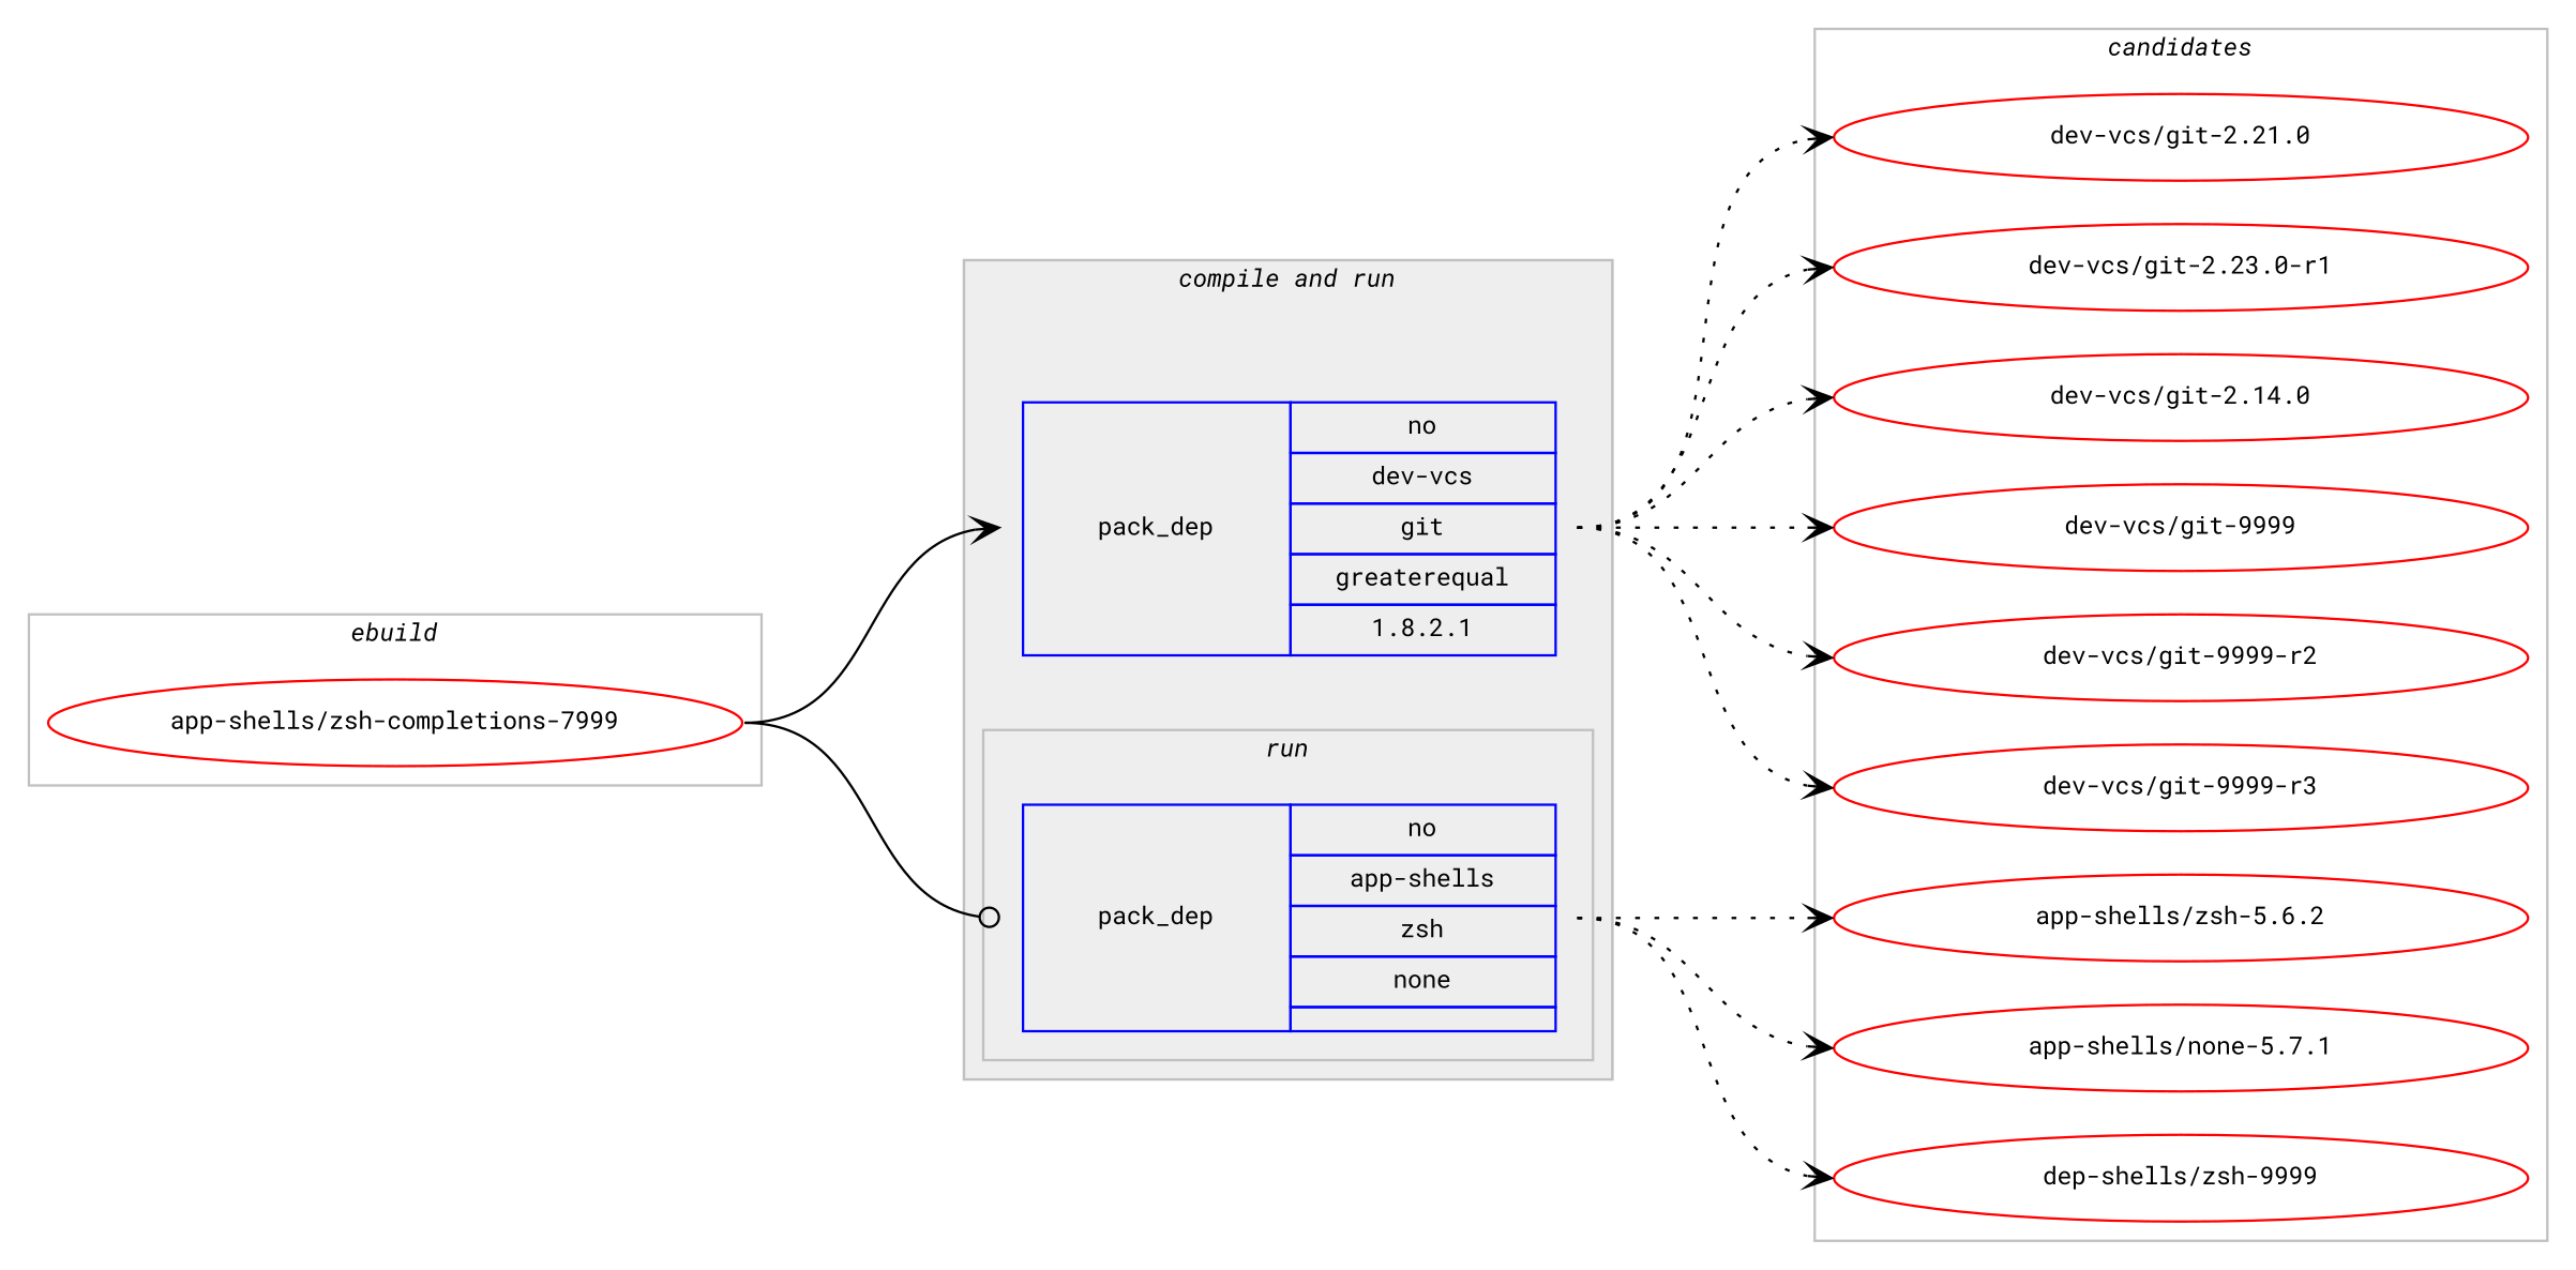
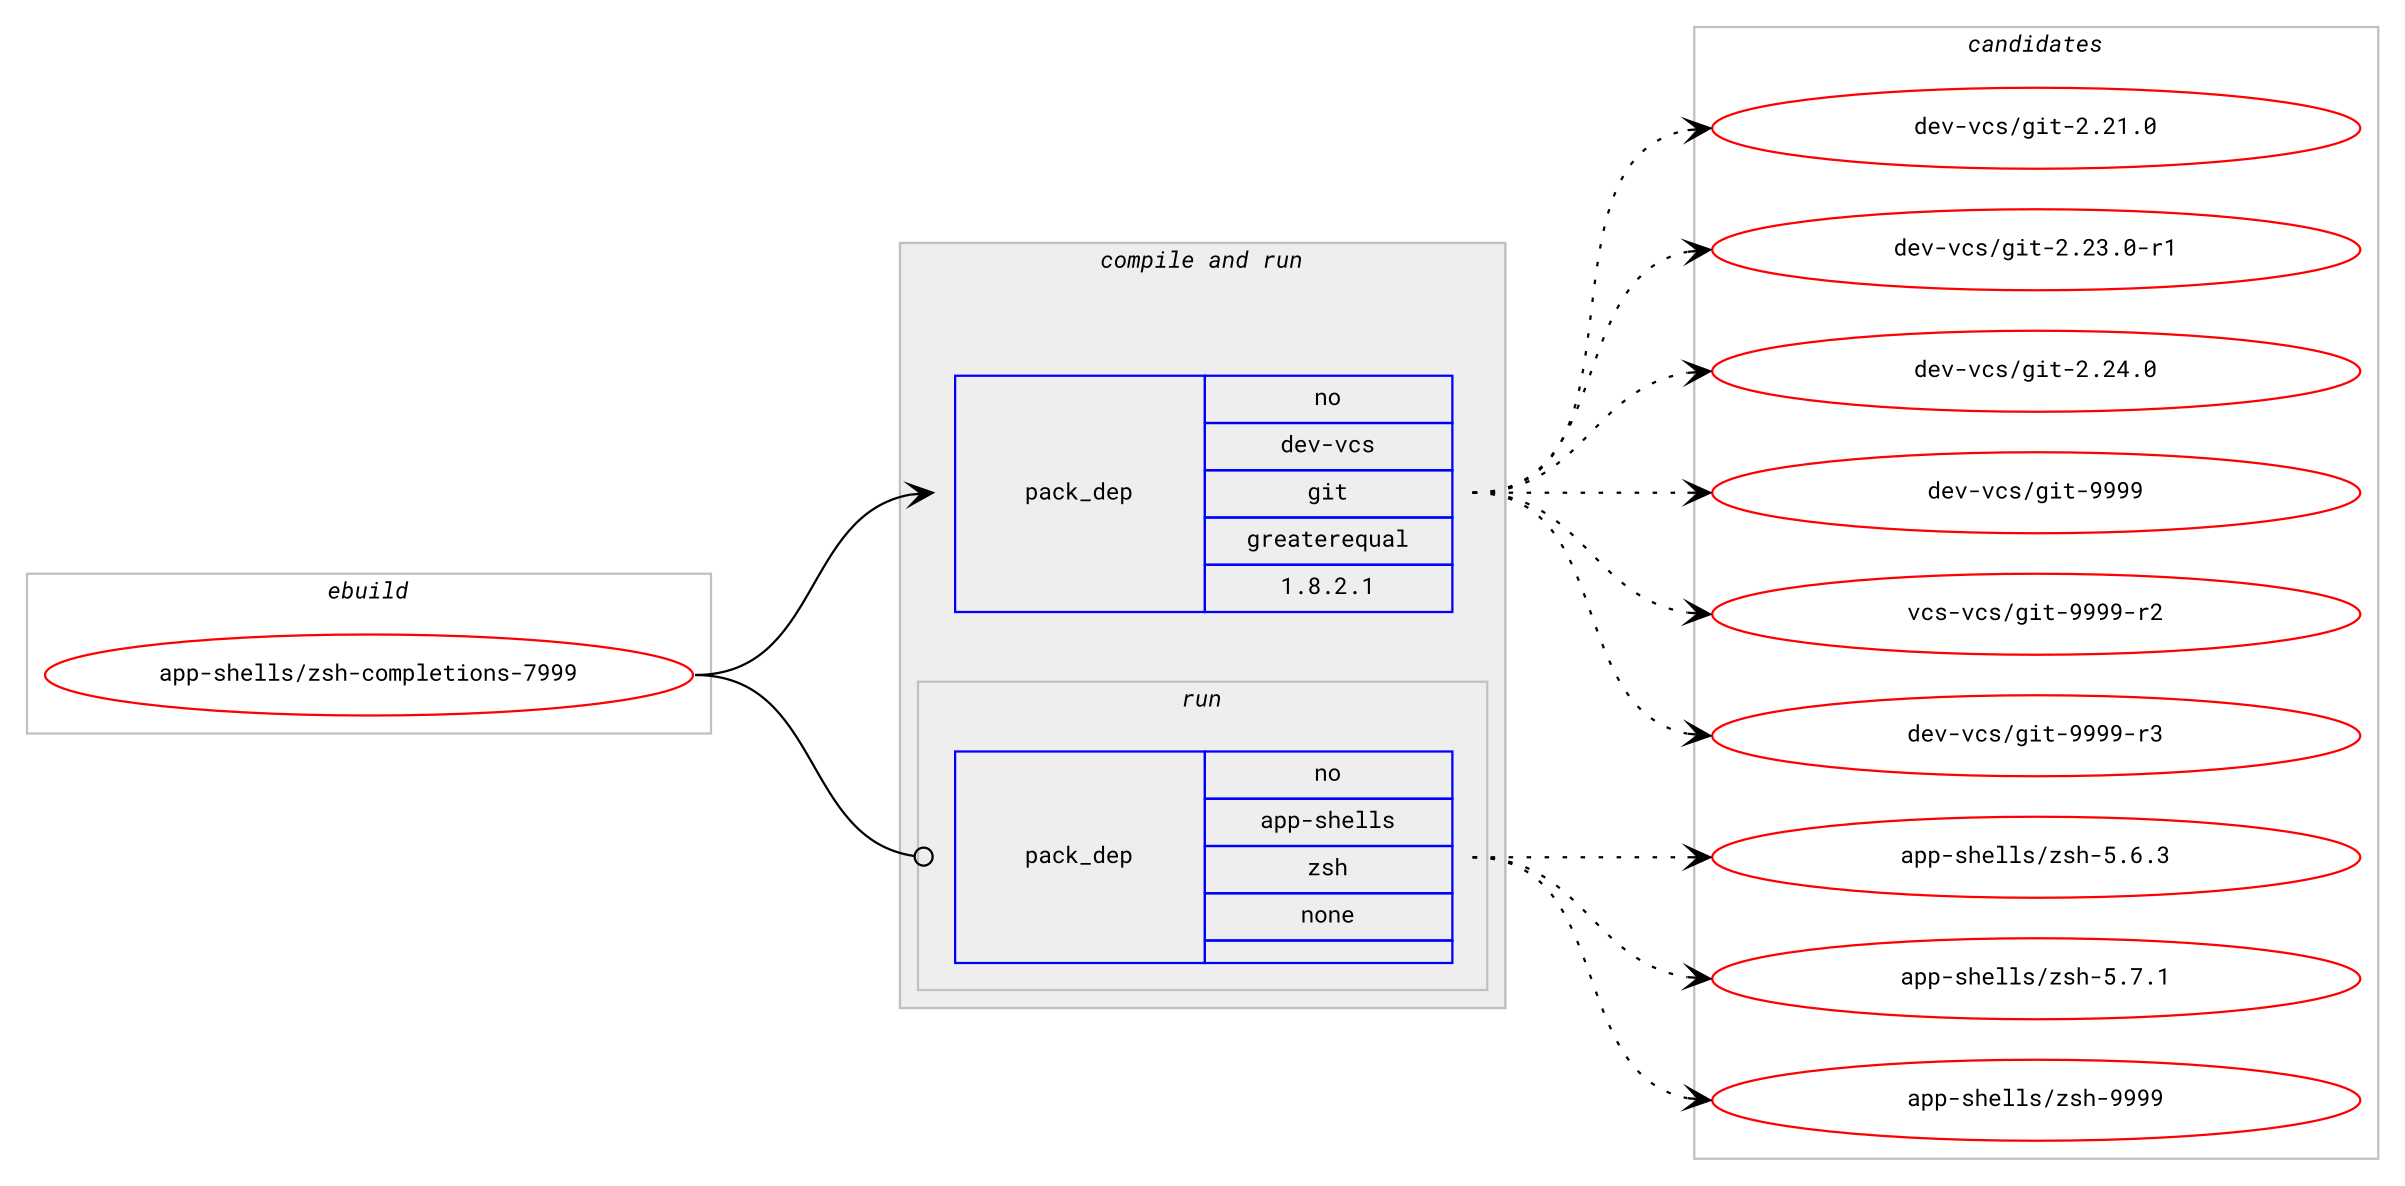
  digraph {
    compound=true
    concentrate=true
    fontname="Roboto Mono"
    fontsize=10
    newrank=true
    rankdir=LR
    ranksep=1.5
    node [color=red fontname="Roboto Mono" fontsize=10]
    edge [arrowhead=vee fontname="Roboto Mono" headport=w style=dotted tailport=e weight=100]
    n1 [label="app-shells/zsh-completions-7999" width=4]
    n2 [color=blue label=<<TABLE BORDER="0" CELLBORDER="1" CELLSPACING="0" CELLPADDING="4" WIDTH="220"><TR><TD ROWSPAN="6" CELLPADDING="30">pack_dep</TD></TR><TR><TD WIDTH="110">no</TD></TR><TR><TD>dev-vcs</TD></TR><TR><TD>git</TD></TR><TR><TD>greaterequal</TD></TR><TR><TD>1.8.2.1</TD></TR></TABLE>> shape=none]
    n3 [color=blue label=<<TABLE BORDER="0" CELLBORDER="1" CELLSPACING="0" CELLPADDING="4" WIDTH="220"><TR><TD ROWSPAN="6" CELLPADDING="30">pack_dep</TD></TR><TR><TD WIDTH="110">no</TD></TR><TR><TD>app-shells</TD></TR><TR><TD>zsh</TD></TR><TR><TD>none</TD></TR><TR><TD></TD></TR></TABLE>> shape=none]
    n4 [label="dev-vcs/git-2.21.0" width=4]
    n5 [label="dev-vcs/git-2.23.0-r1" width=4]
-   n6 [label="dev-vcs/git-2.14.0" width=4]
+   n6 [label="dev-vcs/git-2.24.0" width=4]
    n7 [label="dev-vcs/git-9999" width=4]
-   n8 [label="dev-vcs/git-9999-r2" width=4]
+   n8 [label="vcs-vcs/git-9999-r2" width=4]
    n9 [label="dev-vcs/git-9999-r3" width=4]
-   n10 [label="app-shells/zsh-5.6.2" width=4]
-   n11 [label="app-shells/none-5.7.1" width=4]
-   n12 [label="dep-shells/zsh-9999" width=4]
+   n10 [label="app-shells/zsh-5.6.3" width=4]
+   n11 [label="app-shells/zsh-5.7.1" width=4]
+   n12 [label="app-shells/zsh-9999" width=4]
    subgraph cluster_1 {
      color=gray
      label=<<i>ebuild</i>>
      rank=same
      n1
    }
    subgraph cluster_2 {
      color=gray
      label=<<i>dependencies</i>>
      subgraph cluster_3 {
        color=gray
        fillcolor="#eeeeee"
        label=<<i>compile</i>>
        style=filled
        subgraph sub_4 {
          color=gray
          fillcolor="#eeeeee"
          label=<<i>compile</i>>
          style=filled
          n2
        }
      }
      subgraph cluster_5 {
        color=gray
        fillcolor="#eeeeee"
        label=<<i>compile and run</i>>
        style=filled
      }
      subgraph cluster_6 {
        color=gray
        fillcolor="#eeeeee"
        label=<<i>run</i>>
        style=filled
        subgraph sub_7 {
          color=gray
          fillcolor="#eeeeee"
          label=<<i>run</i>>
          style=filled
          n3
        }
      }
    }
    subgraph cluster_8 {
      color=gray
      label=<<i>candidates</i>>
      rank=same
      subgraph sub_9 {
        color=black
        label=<<i>candidates</i>>
        nodesep=1
        rank=same
        n4
        n5
        n6
        n7
        n8
        n9
      }
      subgraph sub_10 {
        color=black
        label=<<i>candidates</i>>
        nodesep=1
        rank=same
        n10
        n11
        n12
      }
    }
    n1 -> n2 [style=solid weight=20]
    n1 -> n3 [arrowhead=odot style=solid weight=20]
    n2 -> n4
    n2 -> n5
    n2 -> n6
    n2 -> n7
    n2 -> n8
    n2 -> n9
    n3 -> n10
    n3 -> n11
    n3 -> n12
  }
